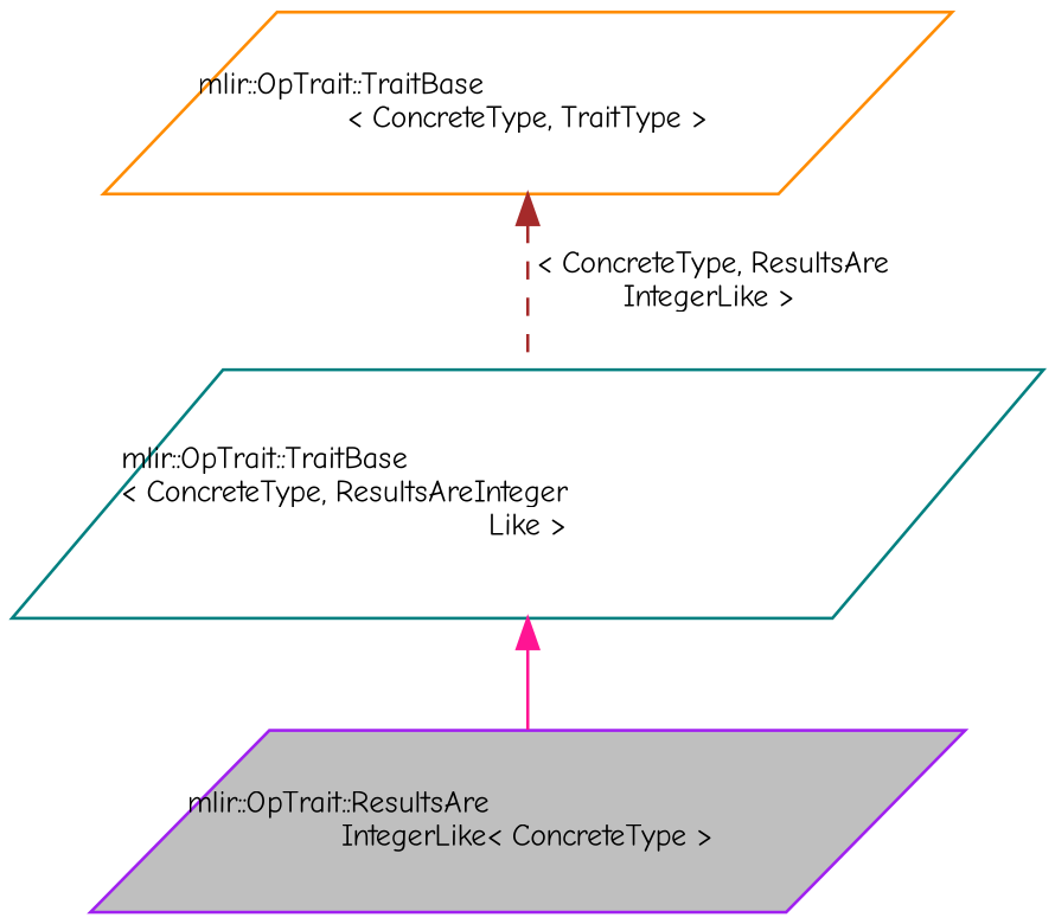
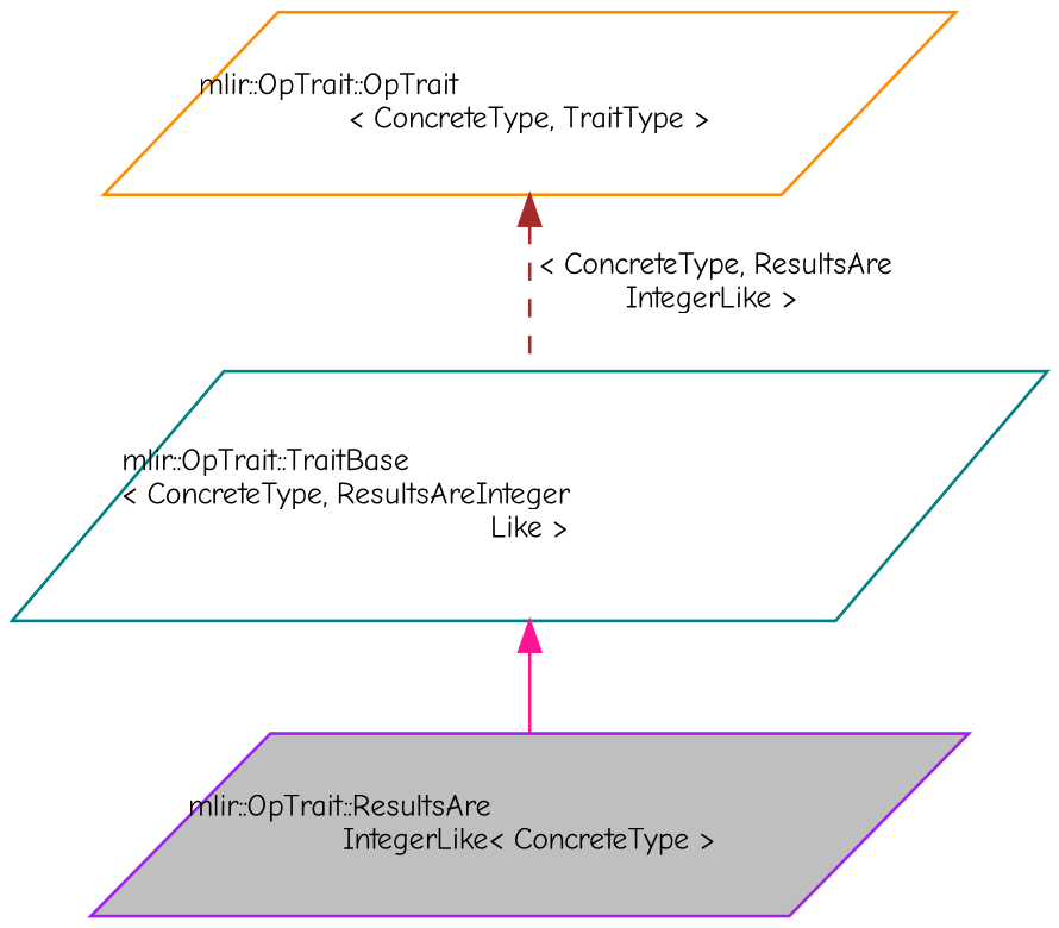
  digraph {
    fontname="Comic Neue"
    node [fontname="Comic Neue" fontsize=10 shape=parallelogram]
    edge [dir=back fontname="Comic Neue" fontsize=10 labelfontname=Helvetica labelfontsize=10]
    n1 [color=purple fillcolor=grey75 fontcolor=black height=0.2 label="mlir::OpTrait::ResultsAre\lIntegerLike\< ConcreteType \>" style=filled width=0.4]
    n2 [color=teal height=0.2 label="mlir::OpTrait::TraitBase\l\< ConcreteType, ResultsAreInteger\lLike \>" width=0.4]
-   n3 [color=darkorange height=0.2 label="mlir::OpTrait::TraitBase\l\< ConcreteType, TraitType \>" width=0.4]
+   n3 [color=darkorange height=0.2 label="mlir::OpTrait::OpTrait\l\< ConcreteType, TraitType \>" width=0.4]
    n2 -> n1 [color=deeppink style=solid]
    n3 -> n2 [color=brown label=" \< ConcreteType, ResultsAre\lIntegerLike \>" style=dashed]
  }
